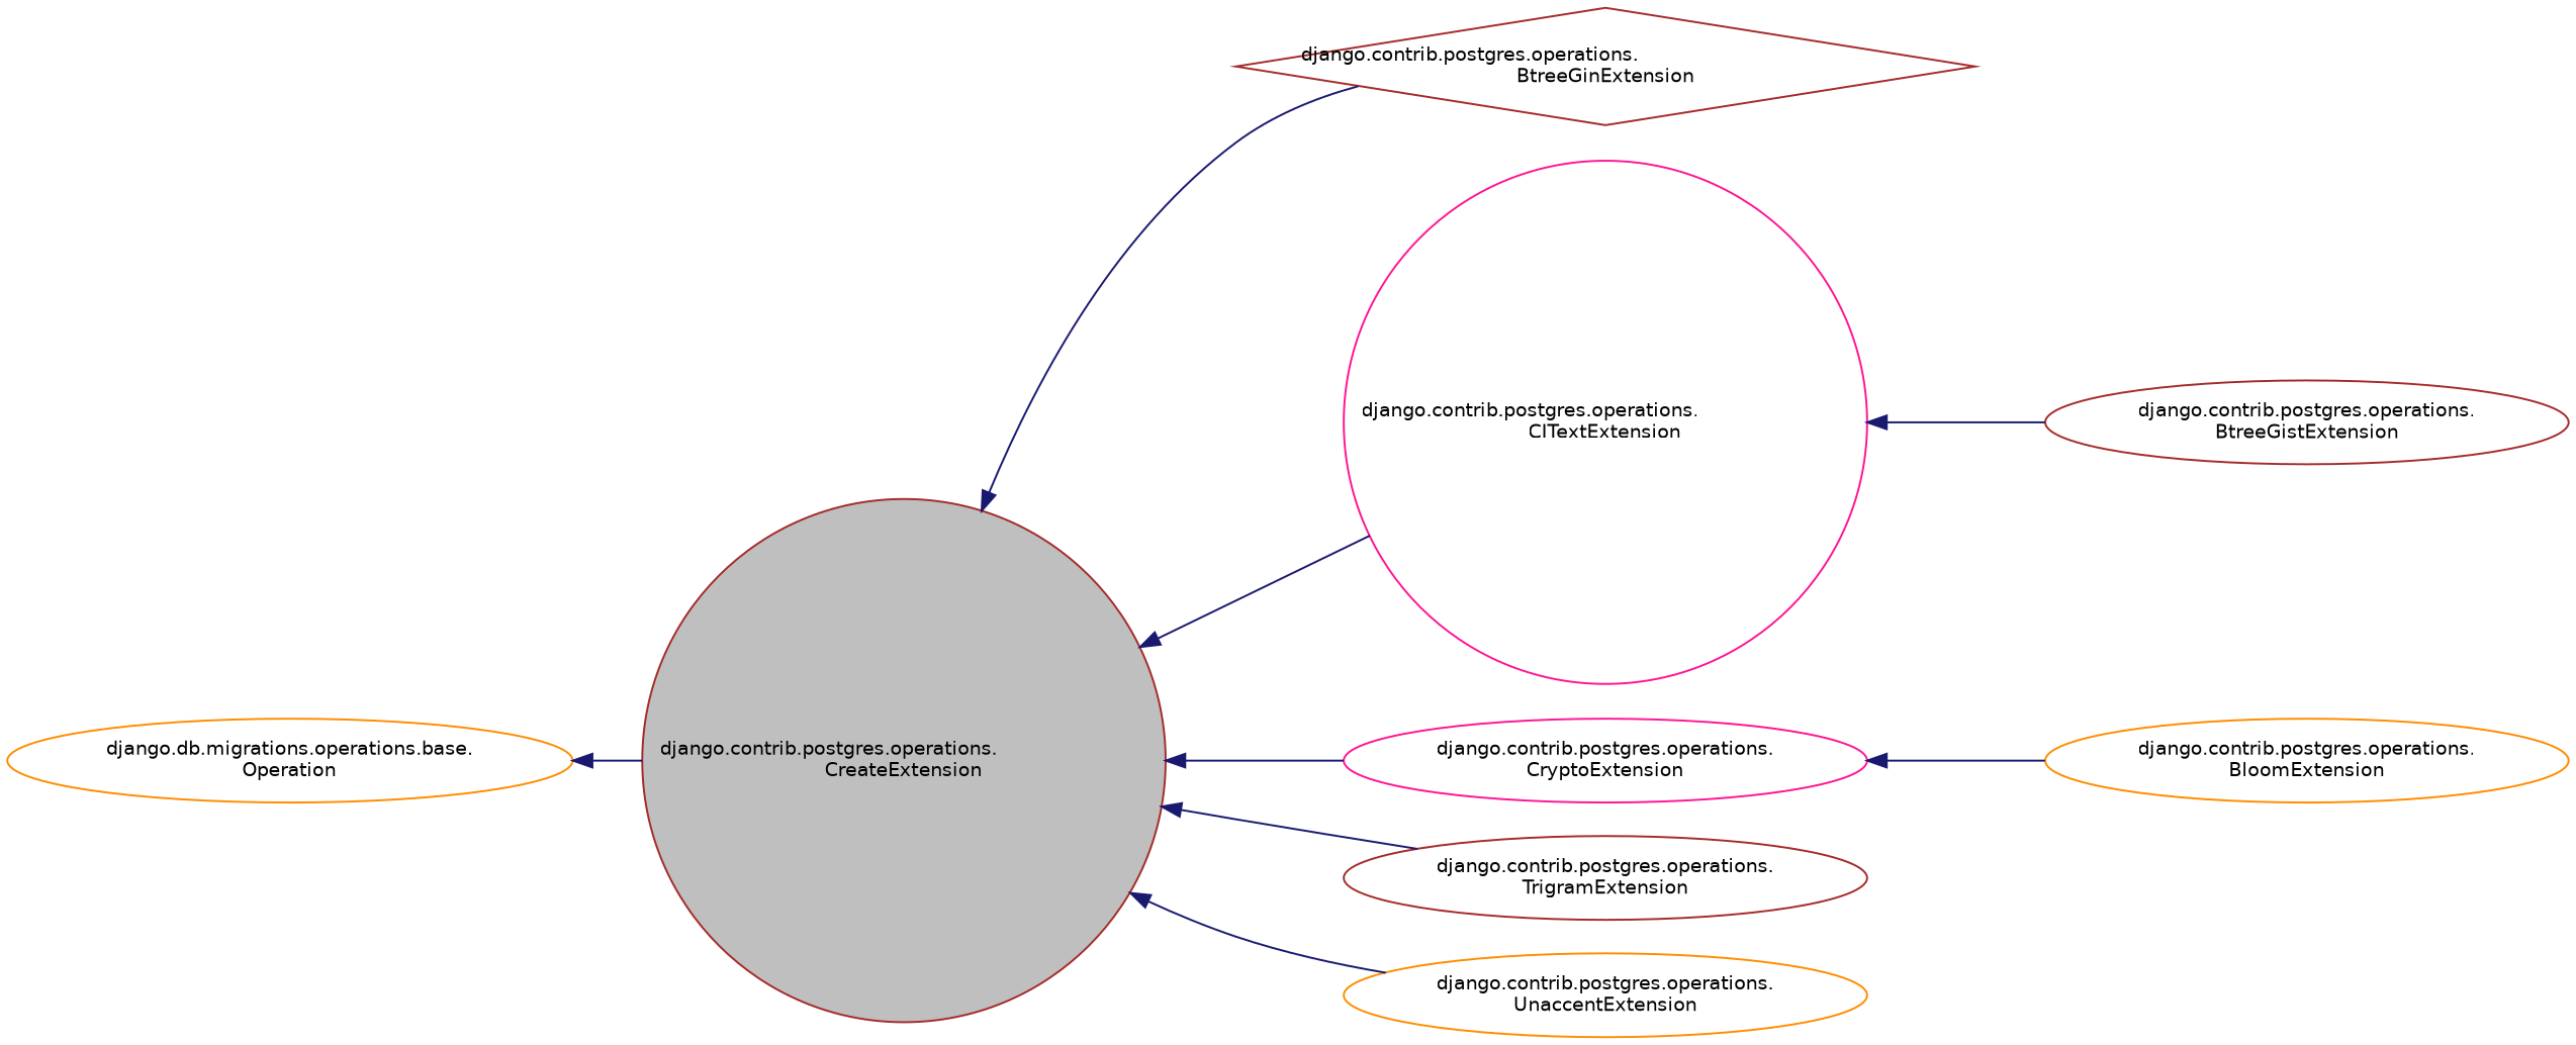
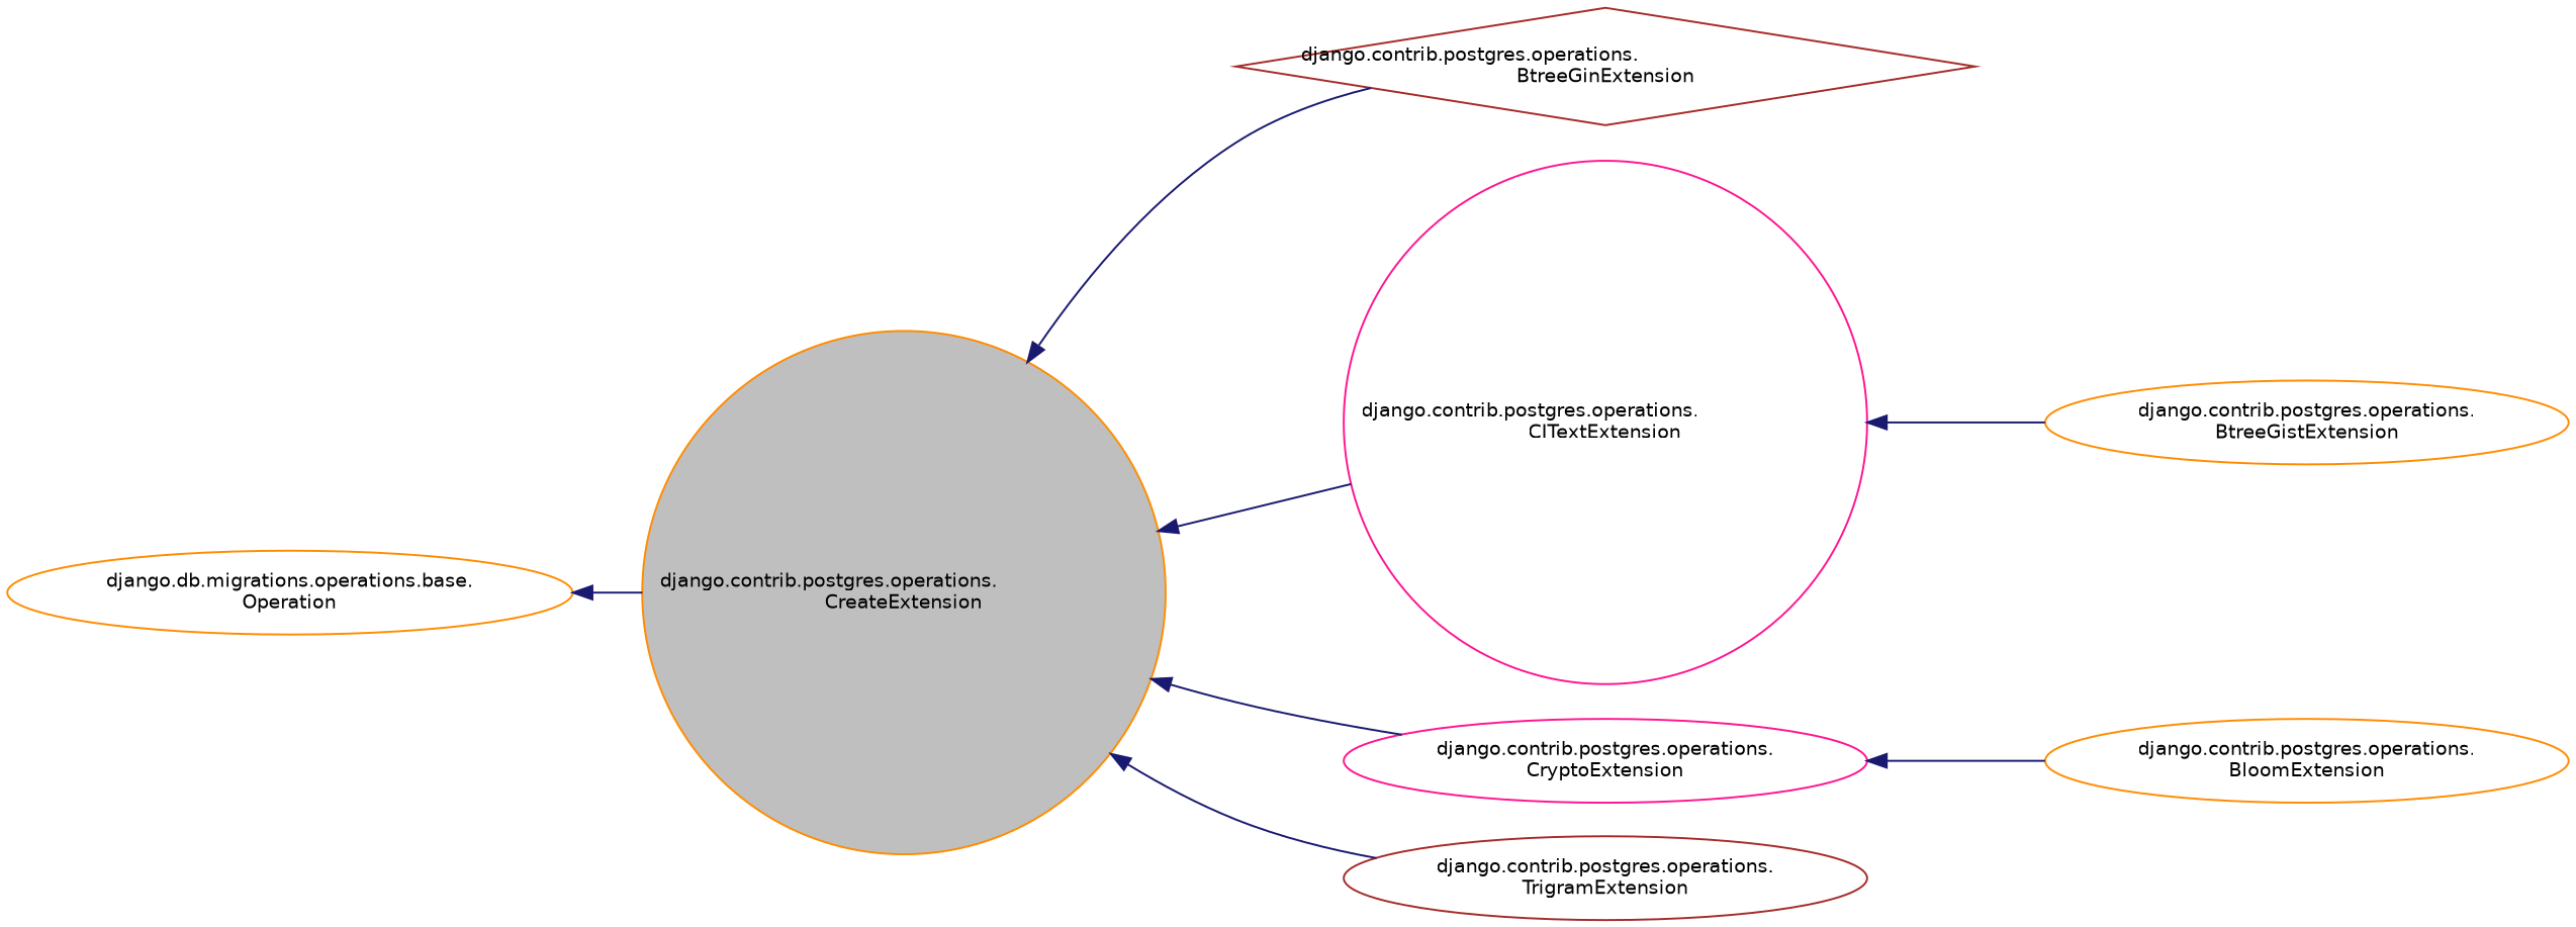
  digraph {
    rankdir=LR
    node [color=darkorange fillcolor=white fontname=Helvetica fontsize=10 shape=ellipse style=filled]
    edge [color=midnightblue dir=back fontname=Helvetica fontsize=10 labelfontname=Helvetica labelfontsize=10 style=solid]
-   n1 [color=brown fillcolor=grey75 fontcolor=black height=0.2 label="django.contrib.postgres.operations.\lCreateExtension" shape=circle width=0.4]
+   n1 [fillcolor=grey75 fontcolor=black height=0.2 label="django.contrib.postgres.operations.\lCreateExtension" shape=circle width=0.4]
    n2 [color=brown height=0.2 label="django.contrib.postgres.operations.\lBtreeGinExtension" shape=diamond width=0.4]
    n3 [color=deeppink height=0.2 label="django.contrib.postgres.operations.\lCITextExtension" shape=circle width=0.4]
    n4 [color=deeppink height=0.2 label="django.contrib.postgres.operations.\lCryptoExtension" width=0.4]
    n5 [color=brown height=0.2 label="django.contrib.postgres.operations.\lTrigramExtension" width=0.4]
-   n6 [height=0.2 label="django.contrib.postgres.operations.\lUnaccentExtension" width=0.4]
    n7 [height=0.2 label="django.contrib.postgres.operations.\lBloomExtension" width=0.4]
-   n8 [color=brown height=0.2 label="django.contrib.postgres.operations.\lBtreeGistExtension" width=0.4]
+   n8 [height=0.2 label="django.contrib.postgres.operations.\lBtreeGistExtension" width=0.4]
    n9 [height=0.2 label="django.db.migrations.operations.base.\lOperation" width=0.4]
    n1 -> n2
    n1 -> n3
    n1 -> n4
    n1 -> n5
-   n1 -> n6
    n3 -> n8
    n4 -> n7
    n9 -> n1
  }
